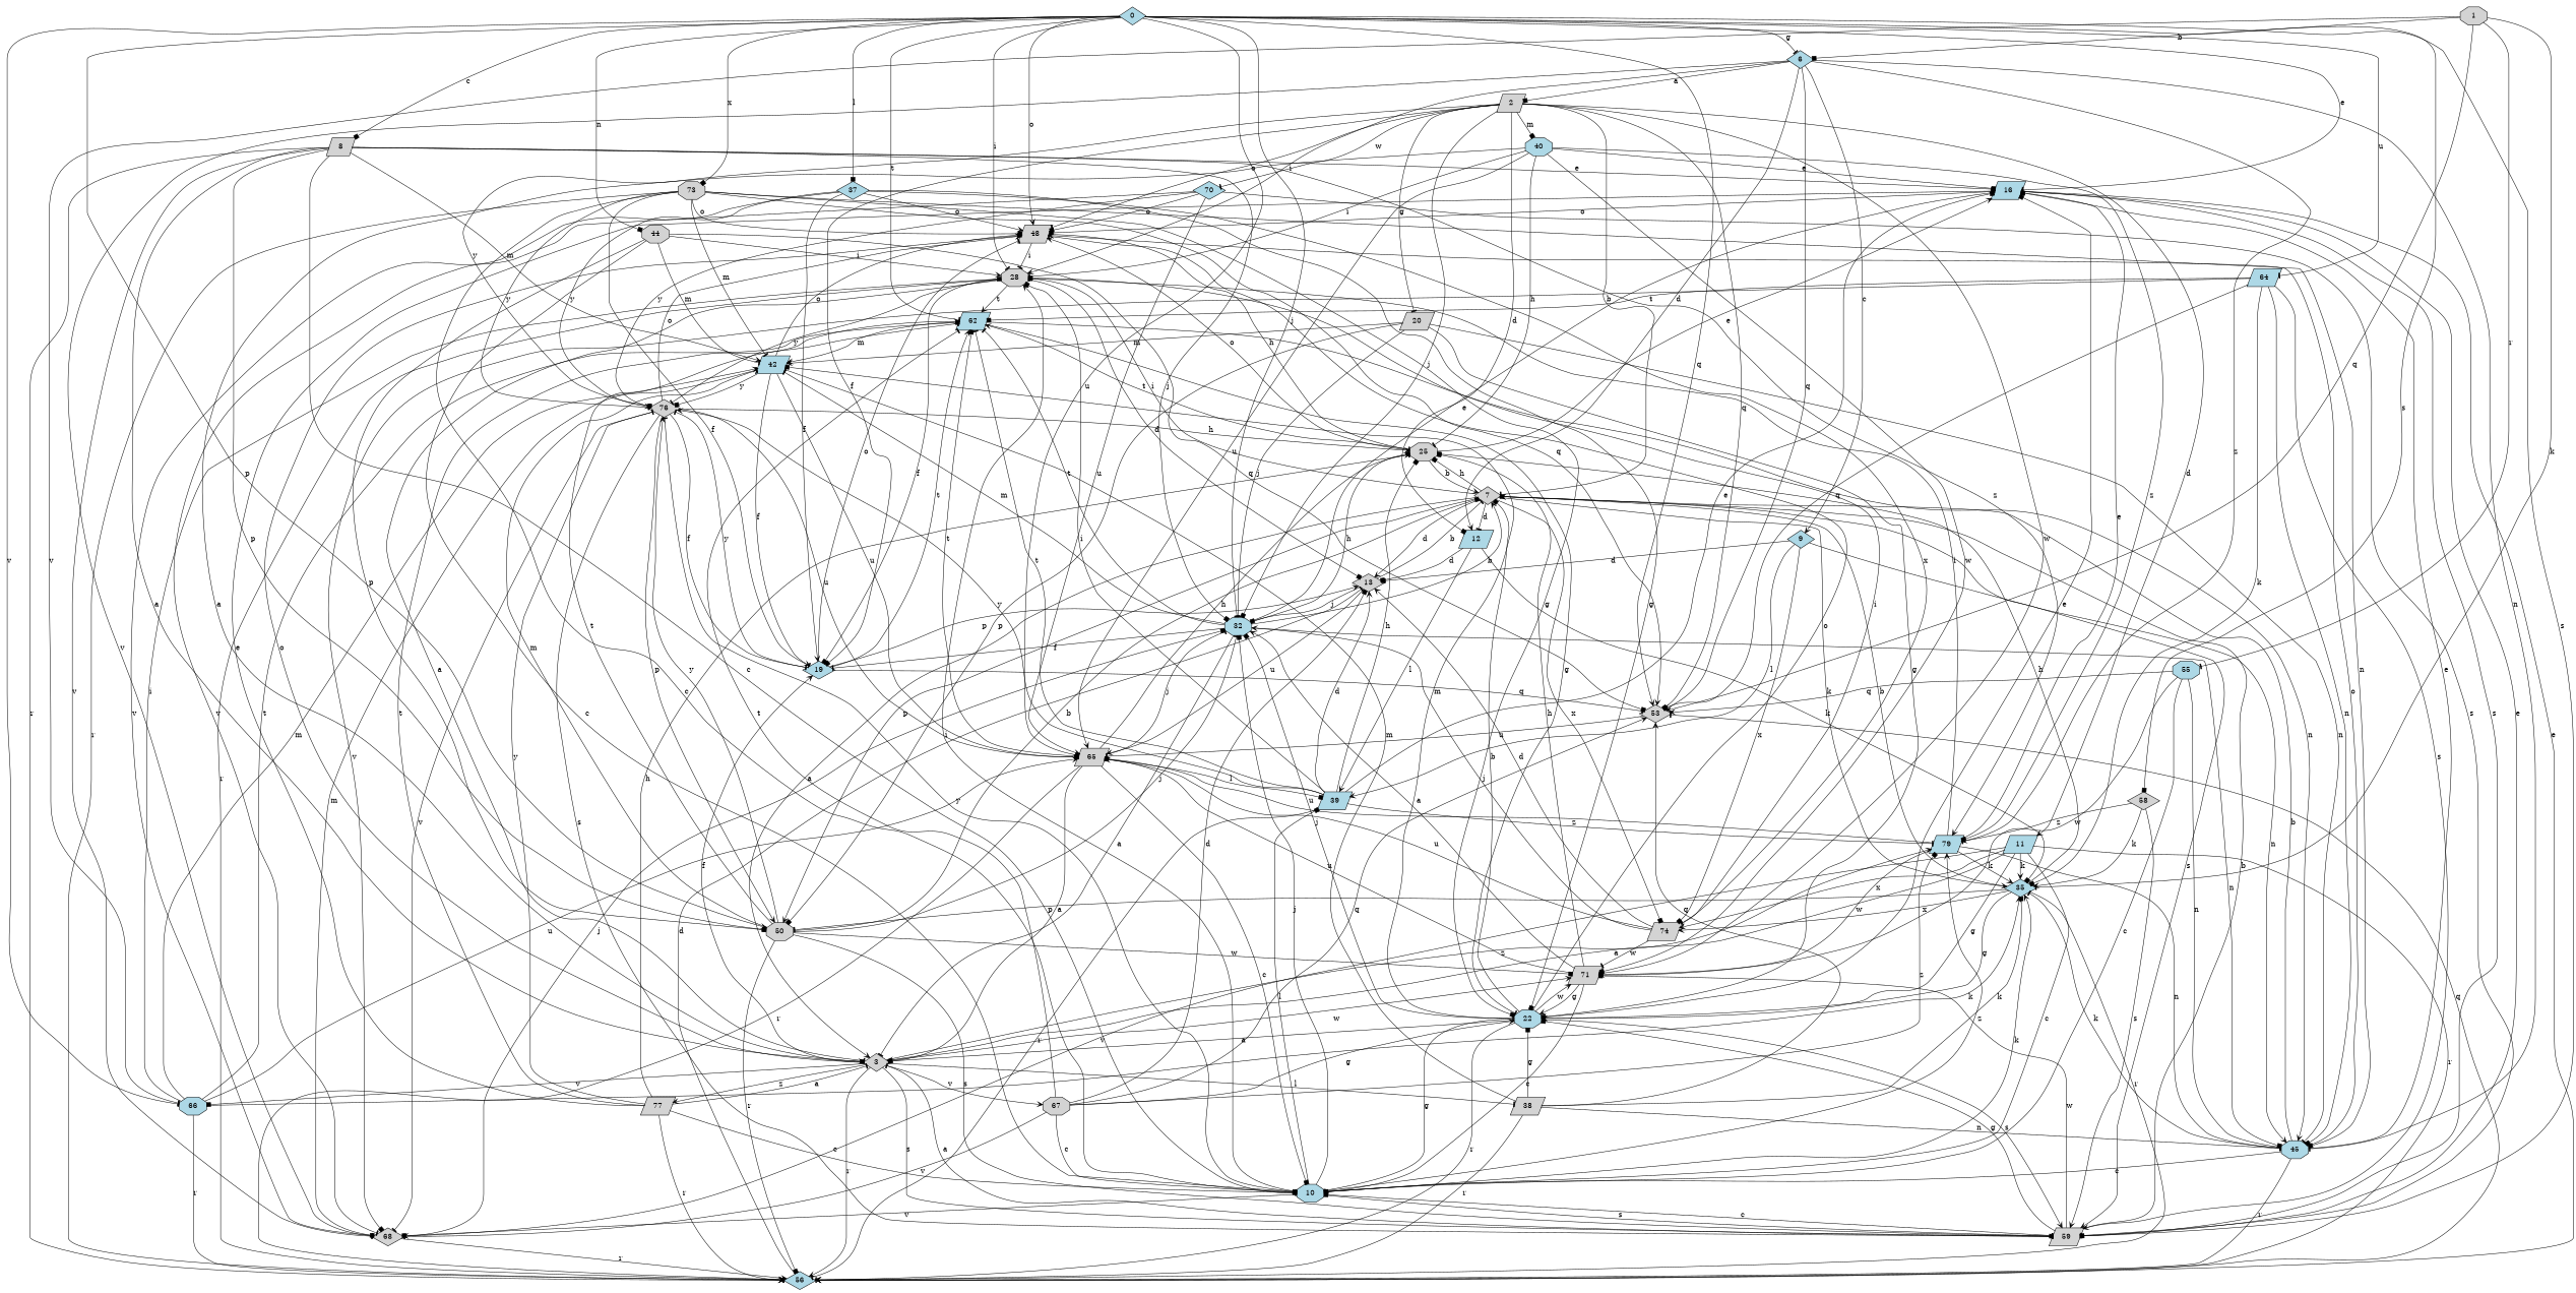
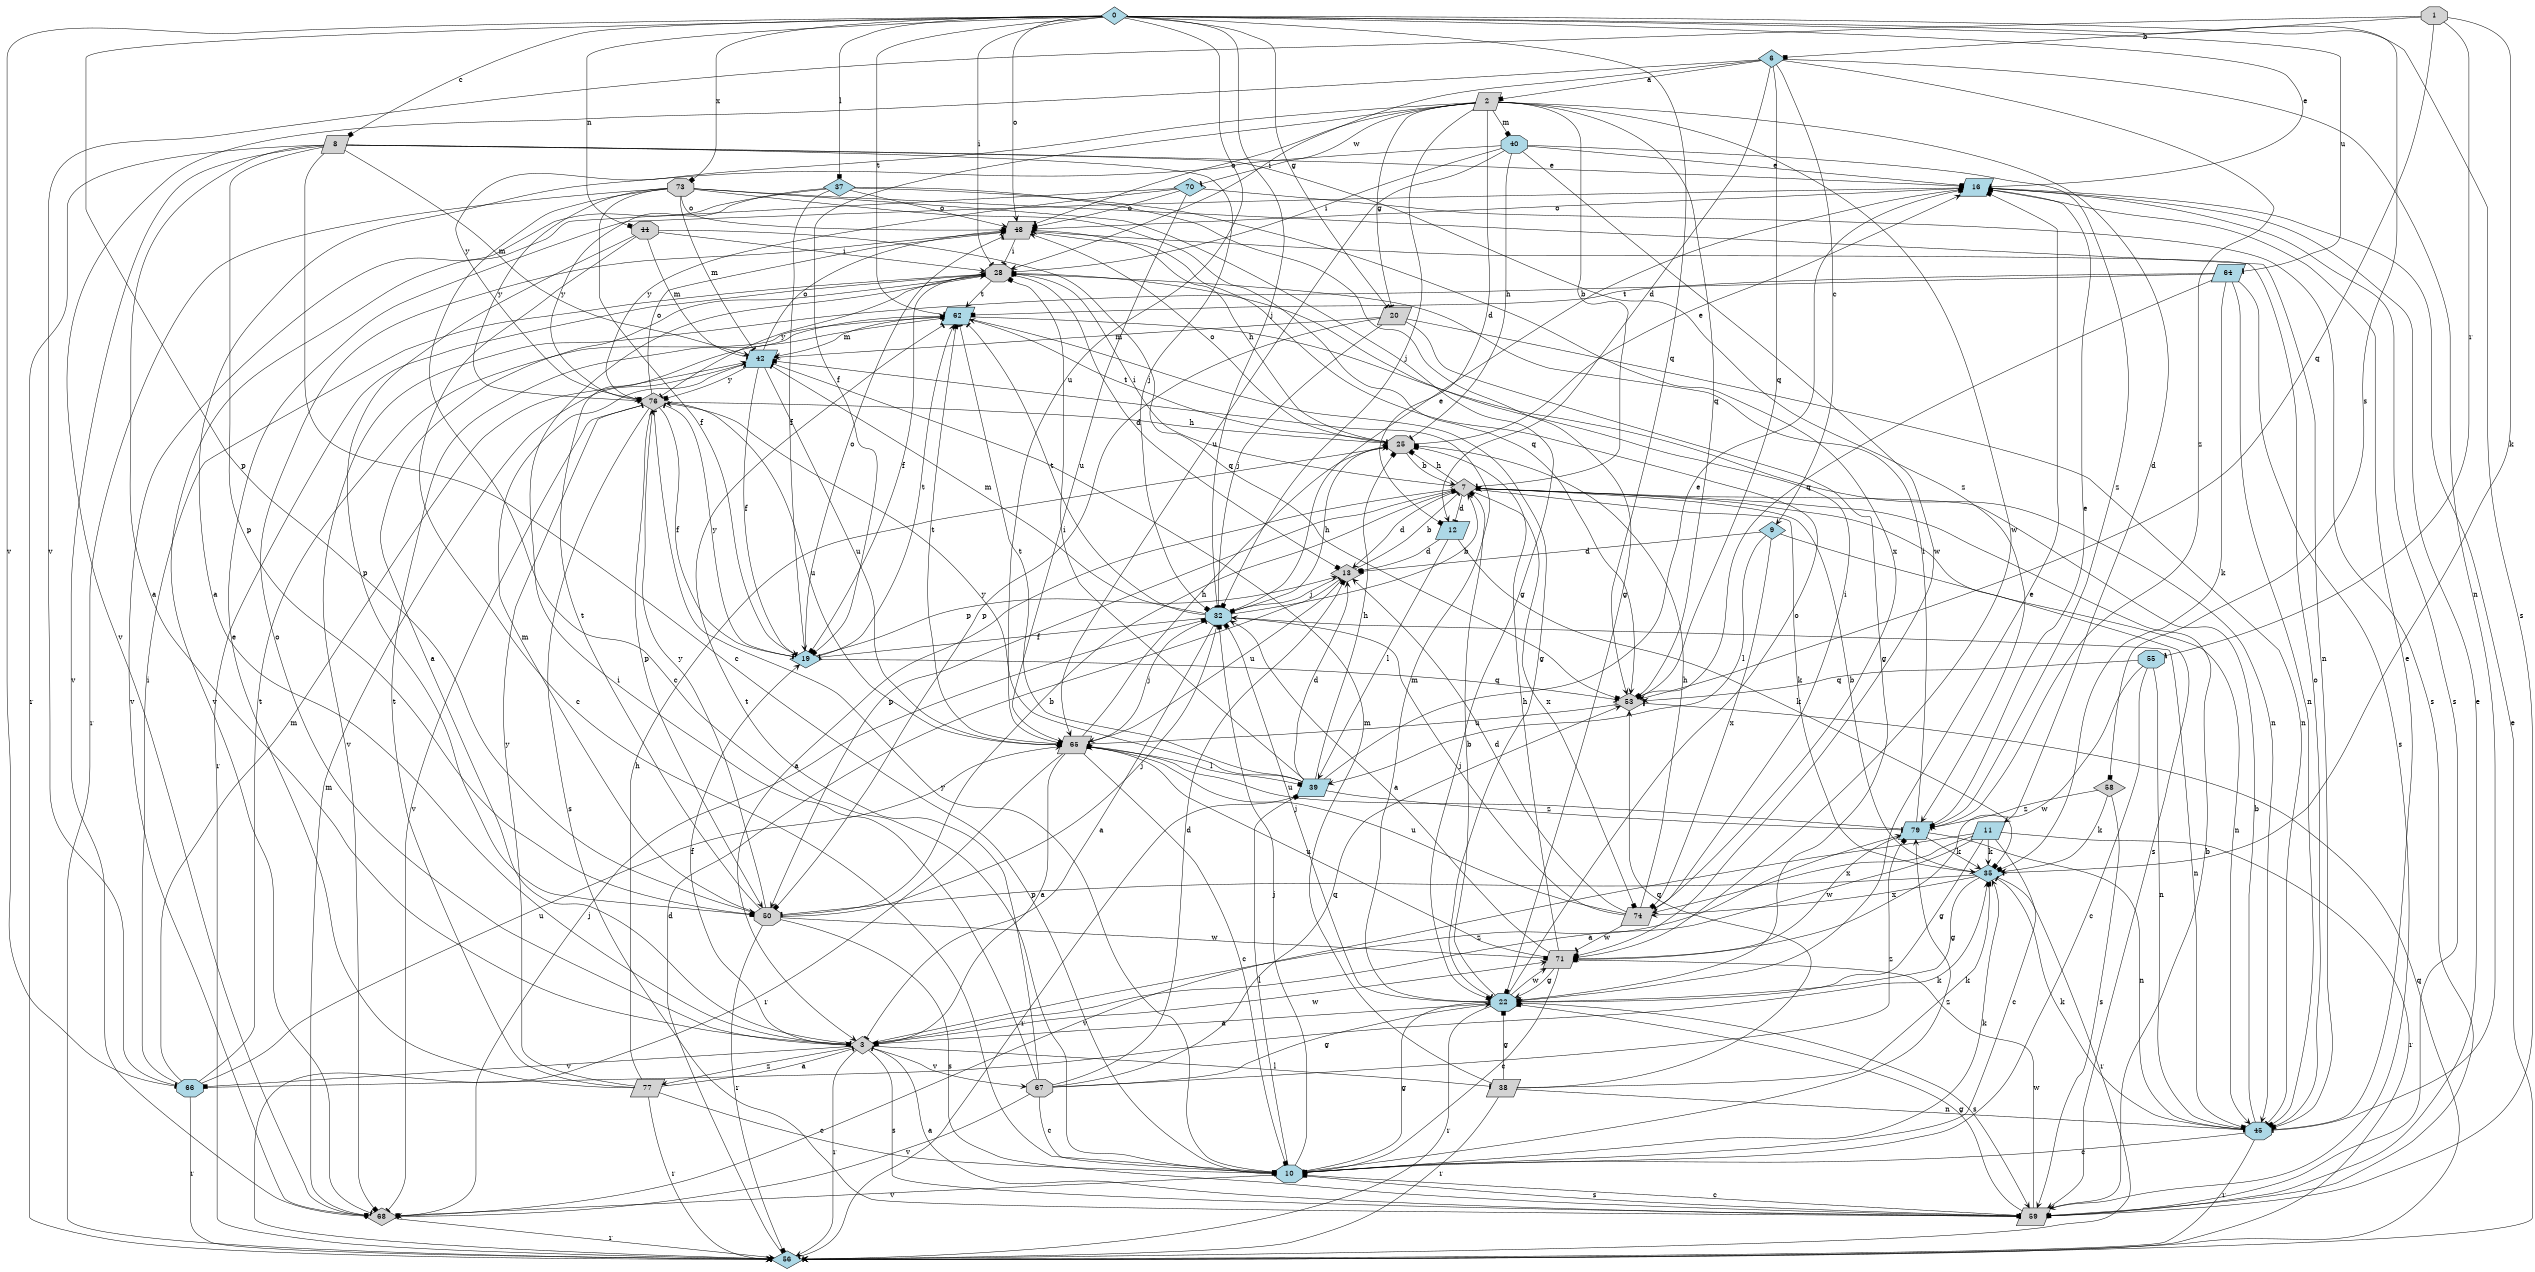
  strict digraph {
    node [fillcolor=lightgrey shape=parallelogram style=filled]
    edge [arrowhead=box]
    0 [fillcolor=lightblue shape=diamond]
    8
    16 [fillcolor=lightblue]
    20
    28 [shape=octagon]
    32 [fillcolor=lightblue shape=octagon]
    37 [fillcolor=lightblue shape=diamond]
    44 [shape=octagon]
    48
    50 [shape=octagon]
    53 [shape=diamond]
    58 [shape=diamond]
    59
    62 [fillcolor=lightblue]
    64 [fillcolor=lightblue]
    65
    66 [fillcolor=lightblue shape=octagon]
    73 [shape=octagon]
    3 [shape=diamond]
    56 [fillcolor=lightblue shape=diamond]
    79 [fillcolor=lightblue]
    68 [shape=diamond]
    10 [fillcolor=lightblue shape=octagon]
    42 [fillcolor=lightblue]
    45 [fillcolor=lightblue shape=octagon]
    22 [fillcolor=lightblue shape=octagon]
    19 [fillcolor=lightblue shape=diamond]
    76 [shape=diamond]
    13 [shape=diamond]
    7 [shape=diamond]
    25 [shape=octagon]
    74
    71
    35 [fillcolor=lightblue shape=diamond]
    39 [fillcolor=lightblue]
    1 [shape=octagon]
    6 [fillcolor=lightblue shape=diamond]
    55 [fillcolor=lightblue shape=octagon]
    2
    12 [fillcolor=lightblue]
    9 [fillcolor=lightblue shape=diamond]
    11 [fillcolor=lightblue]
    40 [fillcolor=lightblue shape=octagon]
    70 [fillcolor=lightblue shape=diamond]
    38
    67 [shape=octagon]
    77
    0 -> 8 [label=c]
    0 -> 16 [arrowhead=tee label=e]
-   0 -> 6 [arrowhead=tee label=g]
+   0 -> 20 [arrowhead=tee label=g]
    0 -> 28 [arrowhead=tee label=i]
    0 -> 32 [arrowhead=tee label=j]
    0 -> 37 [label=l]
    0 -> 44 [label=n]
    0 -> 48 [arrowhead=vee label=o]
    0 -> 50 [arrowhead=vee label=p]
    0 -> 53 [arrowhead=vee label=q]
    0 -> 58 [label=s]
    0 -> 59 [label=s]
    0 -> 62 [arrowhead=tee label=t]
    0 -> 64 [arrowhead=tee label=u]
    0 -> 65 [label=u]
    0 -> 66 [arrowhead=tee label=v]
    0 -> 73 [label=x]
    8 -> 16 [label=e]
    8 -> 32 [label=j]
    8 -> 50 [label=p]
    8 -> 3 [arrowhead=vee label=a]
    8 -> 56 [arrowhead=tee label=r]
    8 -> 79 [arrowhead=vee label=z]
    8 -> 68 [arrowhead=tee label=v]
    8 -> 10 [arrowhead=tee label=c]
    8 -> 42 [arrowhead=vee label=m]
    16 -> 48 [label=o]
    16 -> 59 [label=s]
    20 -> 32 [arrowhead=tee label=j]
    20 -> 50 [label=p]
    20 -> 42 [arrowhead=vee label=m]
    20 -> 45 [arrowhead=tee label=n]
    20 -> 22 [label=g]
    28 -> 62 [arrowhead=vee label=t]
    28 -> 3 [arrowhead=tee label=a]
    28 -> 56 [arrowhead=vee label=r]
    28 -> 19 [label=f]
    28 -> 76 [arrowhead=tee label=y]
    28 -> 13 [label=d]
    32 -> 16 [arrowhead=tee label=e]
    32 -> 62 [arrowhead=tee label=t]
    32 -> 3 [arrowhead=tee label=a]
    32 -> 42 [arrowhead=tee label=m]
    32 -> 45 [label=n]
    32 -> 19 [arrowhead=tee label=f]
    32 -> 7 [arrowhead=vee label=b]
    32 -> 25 [label=h]
    37 -> 48 [arrowhead=vee label=o]
    37 -> 68 [label=v]
    37 -> 22 [label=g]
    37 -> 19 [arrowhead=vee label=f]
    37 -> 76 [arrowhead=vee label=y]
    37 -> 74 [arrowhead=tee label=x]
    44 -> 28 [arrowhead=vee label=i]
    44 -> 50 [label=p]
    44 -> 53 [label=q]
    44 -> 10 [label=c]
    44 -> 42 [arrowhead=tee label=m]
    48 -> 28 [arrowhead=tee label=i]
    48 -> 25 [arrowhead=tee label=h]
    50 -> 32 [arrowhead=tee label=j]
    50 -> 59 [label=s]
    50 -> 62 [arrowhead=tee label=t]
    50 -> 56 [label=r]
    50 -> 42 [arrowhead=tee label=m]
    50 -> 76 [arrowhead=vee label=y]
    50 -> 7 [label=b]
    50 -> 71 [label=w]
    53 -> 65 [arrowhead=tee label=u]
    58 -> 59 [arrowhead=vee label=s]
    58 -> 79 [arrowhead=vee label=z]
    58 -> 35 [arrowhead=vee label=k]
    59 -> 16 [arrowhead=tee label=e]
    59 -> 3 [arrowhead=tee label=a]
    59 -> 10 [label=c]
    59 -> 22 [label=g]
    59 -> 7 [arrowhead=vee label=b]
    59 -> 71 [label=w]
    62 -> 42 [arrowhead=vee label=m]
    62 -> 45 [arrowhead=vee label=n]
    62 -> 22 [arrowhead=tee label=g]
    64 -> 53 [label=q]
    64 -> 59 [arrowhead=vee label=s]
    64 -> 62 [label=t]
    64 -> 68 [label=v]
    64 -> 45 [label=n]
    64 -> 35 [label=k]
    65 -> 32 [arrowhead=tee label=j]
    65 -> 62 [label=t]
    65 -> 3 [label=a]
    65 -> 56 [arrowhead=vee label=r]
    65 -> 10 [label=c]
    65 -> 25 [arrowhead=vee label=h]
    65 -> 39 [label=l]
    66 -> 28 [label=i]
    66 -> 62 [label=t]
    66 -> 65 [arrowhead=vee label=u]
    66 -> 56 [arrowhead=tee label=r]
    66 -> 42 [arrowhead=vee label=m]
    66 -> 35 [arrowhead=vee label=k]
    73 -> 48 [label=o]
    73 -> 53 [arrowhead=vee label=q]
    73 -> 56 [arrowhead=vee label=r]
    73 -> 10 [label=c]
    73 -> 42 [arrowhead=tee label=m]
    73 -> 45 [label=n]
    73 -> 22 [label=g]
    73 -> 19 [arrowhead=tee label=f]
    73 -> 76 [arrowhead=tee label=y]
    3 -> 48 [arrowhead=vee label=o]
    3 -> 59 [arrowhead=tee label=s]
    3 -> 66 [label=v]
    3 -> 56 [arrowhead=vee label=r]
    3 -> 79 [arrowhead=vee label=z]
    3 -> 19 [arrowhead=vee label=f]
    3 -> 71 [arrowhead=vee label=w]
    3 -> 38 [arrowhead=tee label=l]
    3 -> 67 [arrowhead=vee label=v]
    3 -> 77 [arrowhead=vee label=z]
    56 -> 16 [arrowhead=tee label=e]
    56 -> 53 [arrowhead=tee label=q]
    56 -> 13 [arrowhead=tee label=d]
    79 -> 16 [label=e]
    79 -> 28 [label=i]
    79 -> 65 [label=u]
    79 -> 45 [arrowhead=tee label=n]
    79 -> 71 [label=w]
    79 -> 35 [arrowhead=vee label=k]
    68 -> 32 [label=j]
    68 -> 56 [arrowhead=vee label=r]
    68 -> 42 [arrowhead=tee label=m]
-   10 -> 28 [arrowhead=vee label=i]
+   67 -> 28 [arrowhead=vee label=i]
    10 -> 32 [label=j]
    10 -> 59 [arrowhead=tee label=s]
    10 -> 79 [arrowhead=vee label=z]
    10 -> 68 [label=v]
    10 -> 22 [arrowhead=tee label=g]
    10 -> 76 [arrowhead=tee label=y]
    10 -> 35 [arrowhead=vee label=k]
    10 -> 39 [label=l]
    42 -> 48 [label=o]
    42 -> 65 [label=u]
    42 -> 19 [arrowhead=vee label=f]
    42 -> 76 [label=y]
    45 -> 16 [label=e]
    45 -> 48 [arrowhead=vee label=o]
    45 -> 56 [arrowhead=tee label=r]
    45 -> 10 [label=c]
    45 -> 7 [arrowhead=vee label=b]
    45 -> 35 [arrowhead=tee label=k]
    22 -> 16 [label=e]
    22 -> 32 [label=j]
    22 -> 48 [arrowhead=tee label=o]
    22 -> 59 [arrowhead=vee label=s]
    22 -> 3 [label=a]
    22 -> 56 [arrowhead=vee label=r]
    22 -> 42 [label=m]
    22 -> 7 [label=b]
    22 -> 71 [arrowhead=vee label=w]
    19 -> 48 [arrowhead=tee label=o]
    19 -> 53 [arrowhead=tee label=q]
    19 -> 62 [arrowhead=vee label=t]
    19 -> 76 [arrowhead=tee label=y]
    19 -> 13 [arrowhead=vee label=p]
    76 -> 48 [arrowhead=vee label=o]
    76 -> 50 [arrowhead=vee label=p]
    76 -> 59 [arrowhead=tee label=s]
    76 -> 65 [label=u]
    76 -> 68 [arrowhead=tee label=v]
    76 -> 19 [arrowhead=tee label=f]
    76 -> 25 [arrowhead=vee label=h]
    13 -> 32 [label=j]
    13 -> 65 [arrowhead=vee label=u]
    13 -> 7 [arrowhead=tee label=b]
    7 -> 28 [arrowhead=tee label=i]
    7 -> 50 [arrowhead=vee label=p]
    7 -> 59 [arrowhead=vee label=s]
    7 -> 3 [arrowhead=vee label=a]
    7 -> 13 [arrowhead=vee label=d]
    7 -> 25 [label=h]
    7 -> 74 [label=x]
    7 -> 35 [arrowhead=vee label=k]
    7 -> 12 [arrowhead=tee label=d]
    25 -> 16 [arrowhead=vee label=e]
    25 -> 48 [arrowhead=vee label=o]
    25 -> 62 [arrowhead=vee label=t]
    25 -> 7 [arrowhead=vee label=b]
    74 -> 28 [label=i]
    74 -> 32 [arrowhead=vee label=j]
    74 -> 65 [arrowhead=vee label=u]
    74 -> 13 [arrowhead=vee label=d]
-   35 -> 25 [label=h]
+   74 -> 25 [label=h]
    74 -> 71 [arrowhead=tee label=w]
    71 -> 32 [arrowhead=vee label=a]
    71 -> 65 [label=u]
    71 -> 10 [arrowhead=tee label=c]
    71 -> 22 [arrowhead=vee label=g]
    71 -> 25 [label=h]
    35 -> 50 [arrowhead=tee label=p]
    35 -> 56 [arrowhead=vee label=r]
    35 -> 22 [arrowhead=vee label=g]
    35 -> 7 [label=b]
    35 -> 74 [arrowhead=vee label=x]
    39 -> 16 [label=e]
    39 -> 28 [label=i]
    39 -> 62 [arrowhead=tee label=t]
    39 -> 56 [arrowhead=tee label=r]
    39 -> 79 [arrowhead=tee label=z]
    39 -> 76 [arrowhead=vee label=y]
    39 -> 13 [arrowhead=vee label=d]
    39 -> 25 [label=h]
    1 -> 53 [arrowhead=vee label=q]
    1 -> 66 [arrowhead=tee label=v]
    1 -> 35 [arrowhead=tee label=k]
    1 -> 6 [label=b]
    1 -> 55 [arrowhead=tee label=r]
    6 -> 28 [arrowhead=vee label=i]
    6 -> 53 [arrowhead=vee label=q]
    6 -> 79 [arrowhead=tee label=z]
    6 -> 68 [arrowhead=tee label=v]
    6 -> 45 [arrowhead=tee label=n]
    6 -> 2 [label=a]
    6 -> 12 [arrowhead=vee label=d]
    6 -> 9 [arrowhead=vee label=c]
    55 -> 53 [arrowhead=vee label=q]
    55 -> 10 [label=c]
    55 -> 45 [arrowhead=tee label=n]
    55 -> 71 [arrowhead=vee label=w]
    2 -> 20 [arrowhead=tee label=g]
    2 -> 32 [label=j]
    2 -> 48 [arrowhead=tee label=o]
    2 -> 53 [label=q]
    2 -> 19 [label=f]
    2 -> 76 [label=y]
    2 -> 7 [arrowhead=tee label=b]
    2 -> 71 [label=w]
    2 -> 12 [label=d]
    2 -> 11 [arrowhead=vee label=d]
    2 -> 40 [label=m]
    2 -> 70 [arrowhead=tee label=w]
    12 -> 13 [label=d]
    12 -> 35 [label=k]
    12 -> 39 [arrowhead=vee label=l]
    9 -> 45 [arrowhead=vee label=n]
    9 -> 13 [label=d]
    9 -> 74 [label=x]
    9 -> 39 [arrowhead=vee label=l]
    11 -> 3 [arrowhead=vee label=a]
    11 -> 56 [arrowhead=vee label=r]
    11 -> 68 [arrowhead=vee label=v]
    11 -> 10 [arrowhead=tee label=c]
    11 -> 22 [arrowhead=vee label=g]
    11 -> 74 [arrowhead=vee label=x]
    11 -> 35 [arrowhead=vee label=k]
    40 -> 16 [label=e]
    40 -> 28 [arrowhead=tee label=i]
    40 -> 65 [arrowhead=vee label=u]
    40 -> 3 [label=a]
    40 -> 79 [label=z]
    40 -> 25 [arrowhead=tee label=h]
    40 -> 71 [label=w]
    70 -> 48 [label=o]
    70 -> 59 [arrowhead=tee label=s]
    70 -> 65 [arrowhead=vee label=u]
    70 -> 68 [arrowhead=tee label=v]
    70 -> 76 [arrowhead=tee label=y]
    38 -> 53 [arrowhead=vee label=q]
    38 -> 56 [arrowhead=vee label=r]
    38 -> 42 [arrowhead=tee label=m]
    38 -> 45 [arrowhead=tee label=n]
    38 -> 22 [label=g]
    38 -> 35 [label=k]
    67 -> 53 [arrowhead=vee label=q]
    67 -> 62 [arrowhead=tee label=t]
    67 -> 79 [label=z]
    67 -> 68 [arrowhead=tee label=v]
    67 -> 10 [arrowhead=tee label=c]
    67 -> 22 [arrowhead=vee label=g]
    67 -> 13 [label=d]
    77 -> 16 [label=e]
    77 -> 62 [arrowhead=vee label=t]
    77 -> 3 [arrowhead=tee label=a]
    77 -> 56 [arrowhead=vee label=r]
    77 -> 10 [label=c]
    77 -> 76 [arrowhead=tee label=y]
    77 -> 25 [arrowhead=tee label=h]
  }
